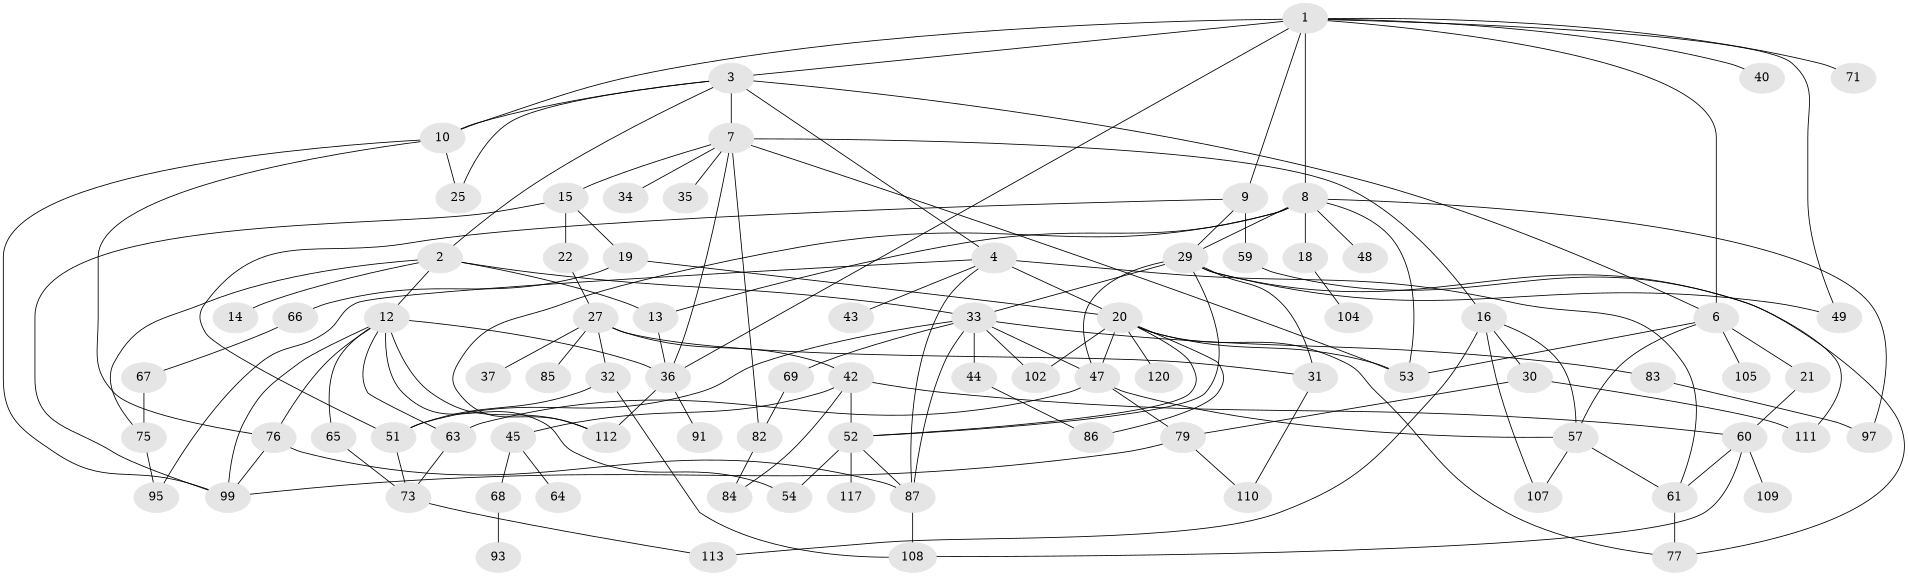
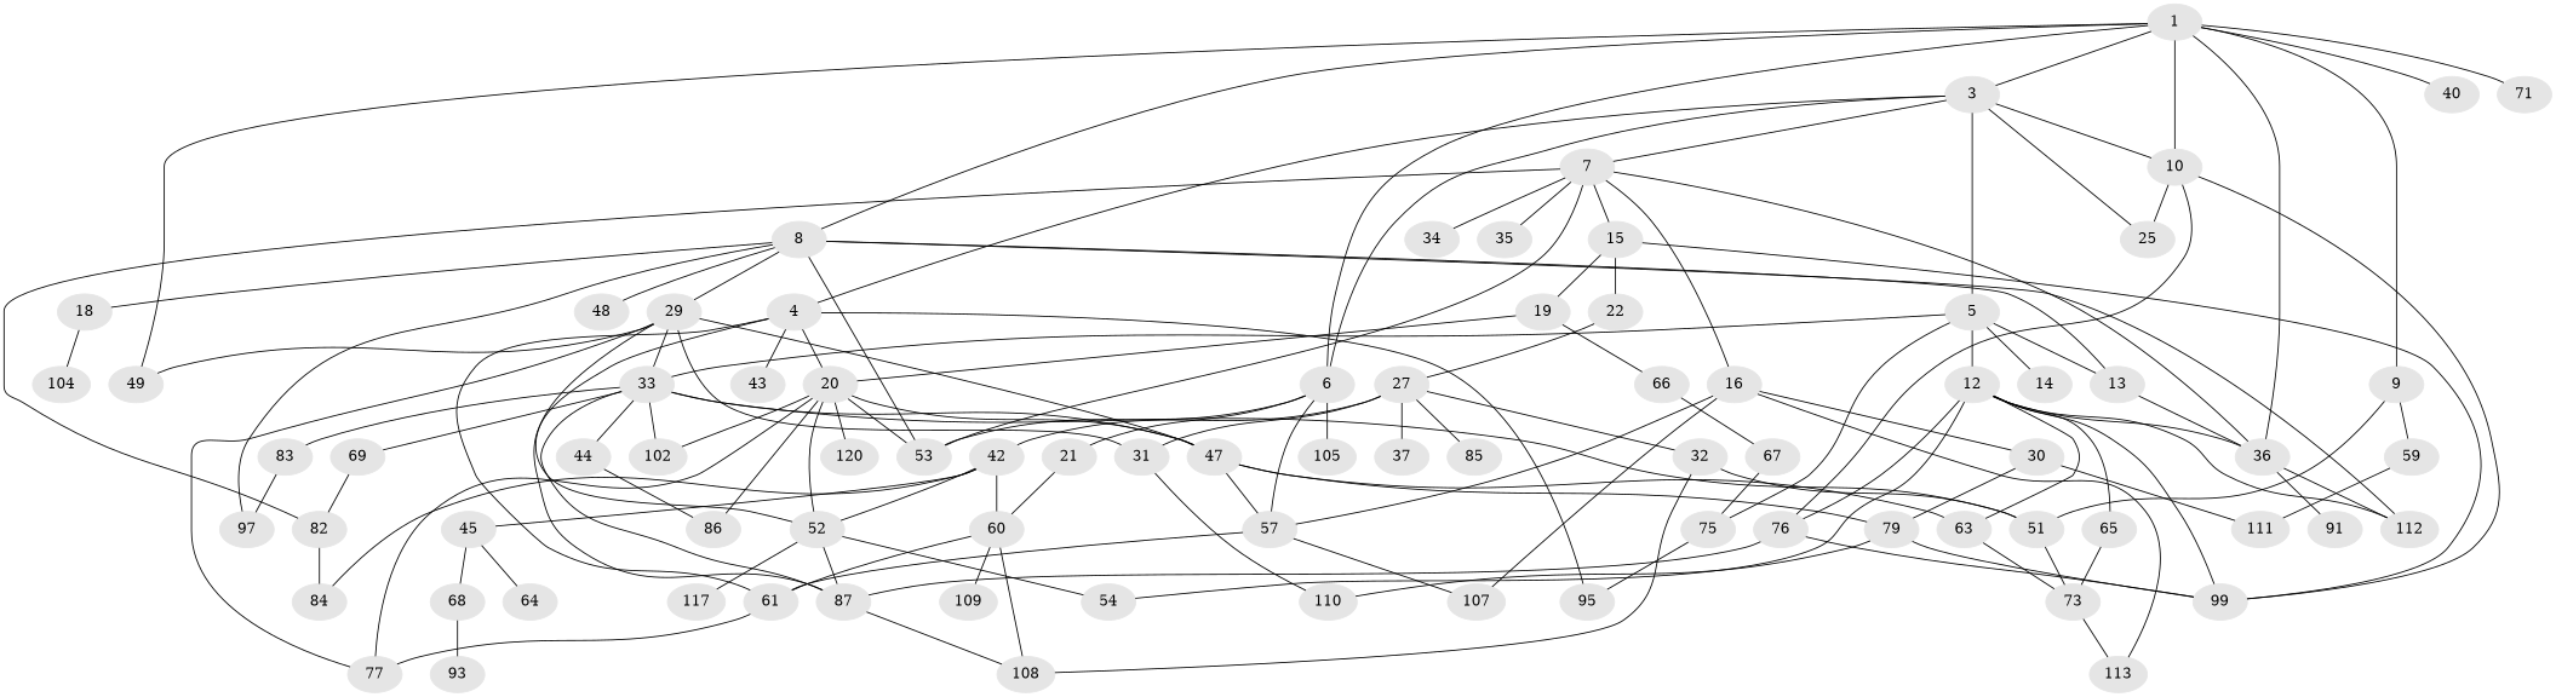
  graph {
    node [color=gray90 style=filled]
    1 [super="+2"]
    3 [super="+17"]
    6 [super="+50"]
    8 [super="+11"]
    9
    10 [super="+103"]
    36 [super="+115"]
    40
    49 [super="+58"]
    71
    4 [super="+28"]
-   5 [super="+33" label=2]
+   5 [super="+33"]
    7 [super="+23"]
    25 [super="+62"]
    21
    53 [super="+88"]
    57 [super="+114"]
    105
    13 [super="+98"]
    18
    29 [super="+41"]
    48
    97
    112
    51 [super="+56"]
    59
    76
    99 [super="+116"]
    91
    20 [super="+26"]
    43
    61
    87 [super="+92"]
    95
    12 [super="+121"]
    14
    n37 [label=33 super="+39"]
    75
    15
    16
    34 [super="+94"]
    35
    82 [super="+96"]
    47 [super="+55"]
    52 [super="+78"]
    77
    86
    102
    120
    108 [super="+119"]
    54
    63 [super="+70"]
    65
    44
    69
    83
    60 [super="+90"]
    107
    19 [super="+100"]
    22 [super="+106"]
    30 [super="+72"]
    113
    84
    104
    31 [super="+74"]
    73 [super="+101"]
    111 [super="+118"]
    32
    66
    27 [super="+80"]
    79
    67
    117
    109
    42 [super="+46"]
    37
    85
    45
    110
    64
    68 [super="+89"]
    93
    1 -- 3
    1 -- 6
    1 -- 8
    1 -- 9
    1 -- 10
    1 -- 36
    1 -- 40
    1 -- 49
    1 -- 71
    3 -- 6
    3 -- 10
    3 -- 4
    3 -- 5
    3 -- 7
    3 -- 25
    6 -- 21
    6 -- 53
    6 -- 57
    6 -- 105
    8 -- 53
    8 -- 13
    8 -- 18
    8 -- 29
    8 -- 48
    8 -- 97
    8 -- 112
-   9 -- 29
    9 -- 51
    9 -- 59
    10 -- 25
    10 -- 76
    10 -- 99
    36 -- 112
    36 -- 91
    4 -- 20
    4 -- 43
    4 -- 61
    4 -- 87
    4 -- 95
    5 -- 13
    5 -- 12
    5 -- 14
    5 -- n37
    5 -- 75
    7 -- 36
    7 -- 53
    7 -- 15
    7 -- 16
    7 -- 34
    7 -- 35
    7 -- 82
    21 -- 60
    57 -- 61
    57 -- 107
    13 -- 36
    18 -- 104
    29 -- 49
    29 -- n37
    29 -- 47
    29 -- 52
    29 -- 77
    29 -- 31
    51 -- 73
    59 -- 111
    76 -- 99
    76 -- 87
    20 -- 53
    20 -- 47
    20 -- 52
    20 -- 77
    20 -- 86
    20 -- 102
    20 -- 120
    61 -- 77
    87 -- 108
    12 -- 36
    12 -- 112
    12 -- 76
    12 -- 99
    12 -- 54
    12 -- 63
    12 -- 65
    n37 -- 51
    n37 -- 87
    n37 -- 47
    n37 -- 102
    n37 -- 44
    n37 -- 69
    n37 -- 83
    75 -- 95
    15 -- 99
    15 -- 19
    15 -- 22
    16 -- 57
    16 -- 107
    16 -- 30
    16 -- 113
    82 -- 84
    47 -- 57
    47 -- 63
    47 -- 79
    52 -- 87
    52 -- 54
    52 -- 117
    63 -- 73
    65 -- 73
    44 -- 86
    69 -- 82
    83 -- 97
    60 -- 61
    60 -- 108
    60 -- 109
    19 -- 20
    19 -- 66
    22 -- 27
    30 -- 111 [weight=2]
    30 -- 79
    31 -- 110
    73 -- 113
    32 -- 51
    32 -- 108
    66 -- 67
    27 -- 31 [weight=2]
    27 -- 32
    27 -- 42
    27 -- 37
    27 -- 85
    79 -- 99
    79 -- 110
    67 -- 75
    42 -- 52
    42 -- 60
    42 -- 84
    42 -- 45
    45 -- 64
    45 -- 68
    68 -- 93
  }
